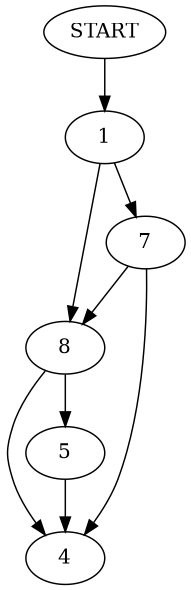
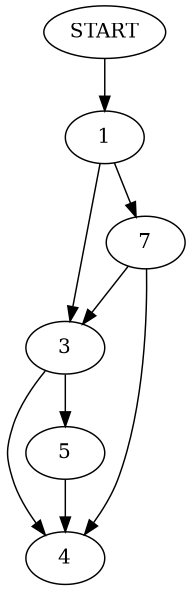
  digraph {
    n1 [label=START]
    1
    n3 [label=7]
-   3 [label=8]
+   3
    4
    5
    n1 -> 1
    1 -> n3
    1 -> 3
    n3 -> 3
    n3 -> 4
    3 -> 4
    3 -> 5
    5 -> 4
  }
